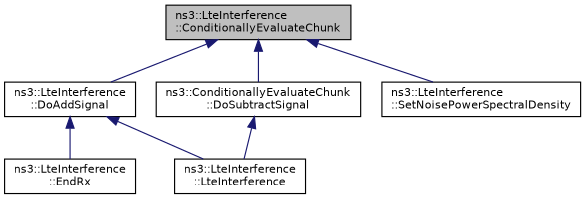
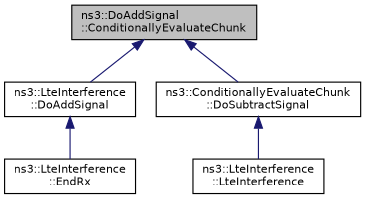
  digraph {
    rankdir=TB
    node [color=black fillcolor=white fontname=Helvetica fontsize=10 shape=record style=filled]
    edge [color=midnightblue dir=back fontname=Helvetica fontsize=10 labelfontname=Helvetica labelfontsize=10 style=solid]
-   n1 [fillcolor=grey75 fontcolor=black height=0.2 label="ns3::LteInterference\l::ConditionallyEvaluateChunk" width=0.4]
+   n1 [fillcolor=grey75 fontcolor=black height=0.2 label="ns3::DoAddSignal\l::ConditionallyEvaluateChunk" width=0.4]
    n2 [height=0.2 label="ns3::LteInterference\l::DoAddSignal" width=0.4]
    n3 [height=0.2 label="ns3::ConditionallyEvaluateChunk\l::DoSubtractSignal" width=0.4]
-   n4 [height=0.2 label="ns3::LteInterference\l::SetNoisePowerSpectralDensity" width=0.4]
    n5 [height=0.2 label="ns3::LteInterference\l::EndRx" width=0.4]
    n6 [height=0.2 label="ns3::LteInterference\l::LteInterference" width=0.4]
    n1 -> n2
    n1 -> n3
-   n1 -> n4
    n2 -> n5
-   n2 -> n6
    n3 -> n6
  }
